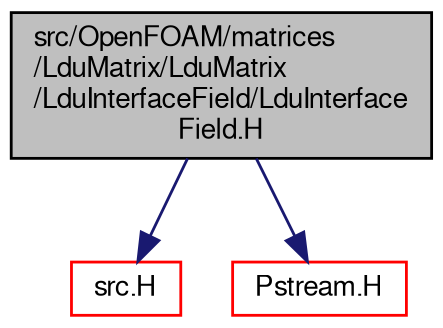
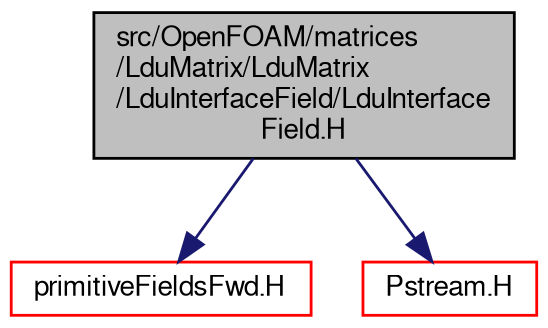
  digraph {
    node [color=red fontname=FreeSans fontsize=10 shape=record]
    edge [color=midnightblue fontname=FreeSans fontsize=10 labelfontname=FreeSans labelfontsize=10 style=solid]
    n1 [color=black fillcolor=grey75 fontcolor=black height=0.2 label="src/OpenFOAM/matrices\l/LduMatrix/LduMatrix\l/LduInterfaceField/LduInterface\lField.H" style=filled width=0.4]
-   n2 [height=0.2 label="src.H" width=0.4]
+   n2 [height=0.2 label="primitiveFieldsFwd.H" width=0.4]
    n3 [height=0.2 label="Pstream.H" width=0.4]
    n1 -> n2
    n1 -> n3
  }
